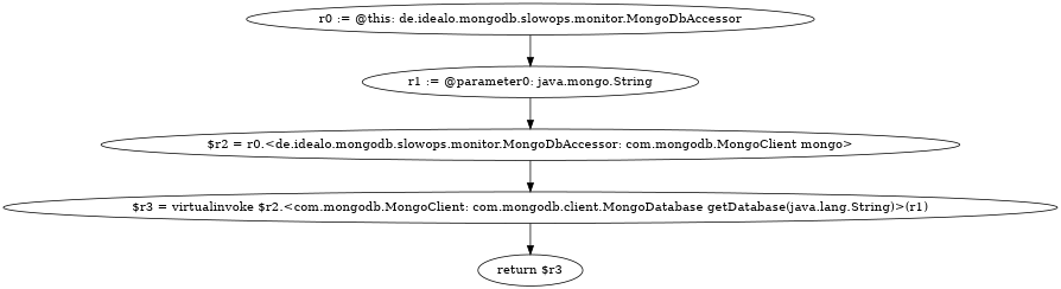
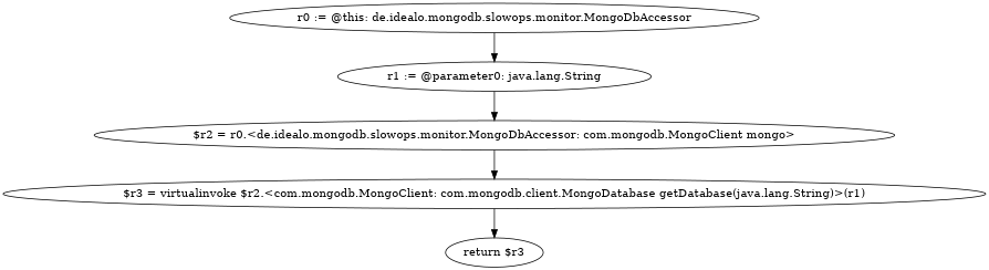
  digraph {
    "r0 := @this: de.idealo.mongodb.slowops.monitor.MongoDbAccessor"
-   "r1 := @parameter0: java.lang.String" [label="r1 := @parameter0: java.mongo.String"]
+   "r1 := @parameter0: java.lang.String"
    "$r2 = r0.<de.idealo.mongodb.slowops.monitor.MongoDbAccessor: com.mongodb.MongoClient mongo>"
    "$r3 = virtualinvoke $r2.<com.mongodb.MongoClient: com.mongodb.client.MongoDatabase getDatabase(java.lang.String)>(r1)"
    "return $r3"
    "r0 := @this: de.idealo.mongodb.slowops.monitor.MongoDbAccessor" -> "r1 := @parameter0: java.lang.String"
    "r1 := @parameter0: java.lang.String" -> "$r2 = r0.<de.idealo.mongodb.slowops.monitor.MongoDbAccessor: com.mongodb.MongoClient mongo>"
    "$r2 = r0.<de.idealo.mongodb.slowops.monitor.MongoDbAccessor: com.mongodb.MongoClient mongo>" -> "$r3 = virtualinvoke $r2.<com.mongodb.MongoClient: com.mongodb.client.MongoDatabase getDatabase(java.lang.String)>(r1)"
    "$r3 = virtualinvoke $r2.<com.mongodb.MongoClient: com.mongodb.client.MongoDatabase getDatabase(java.lang.String)>(r1)" -> "return $r3"
  }
